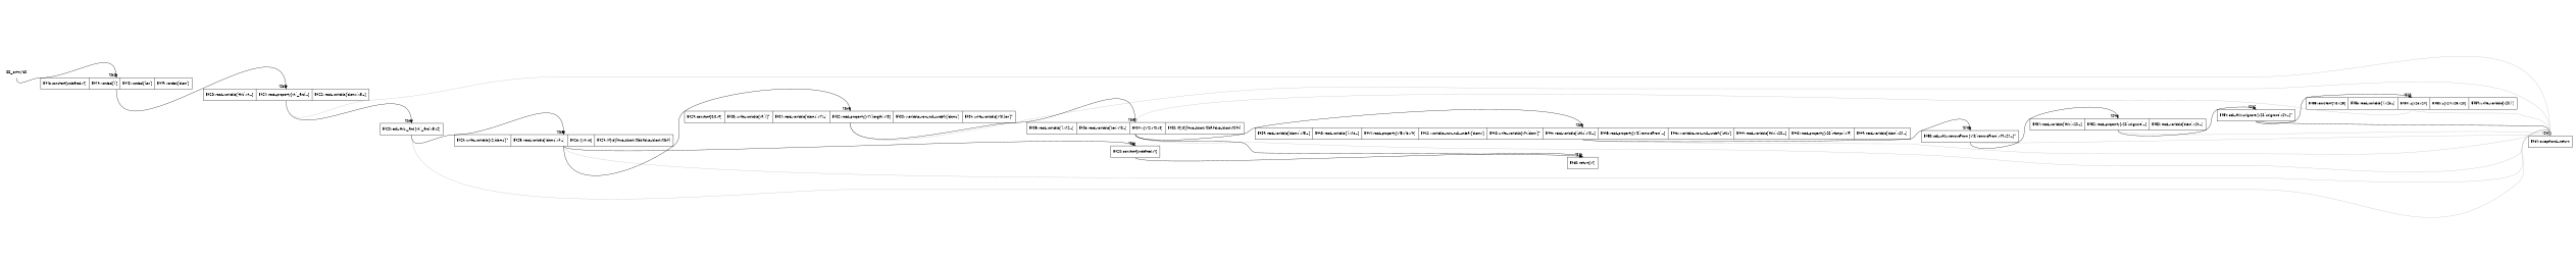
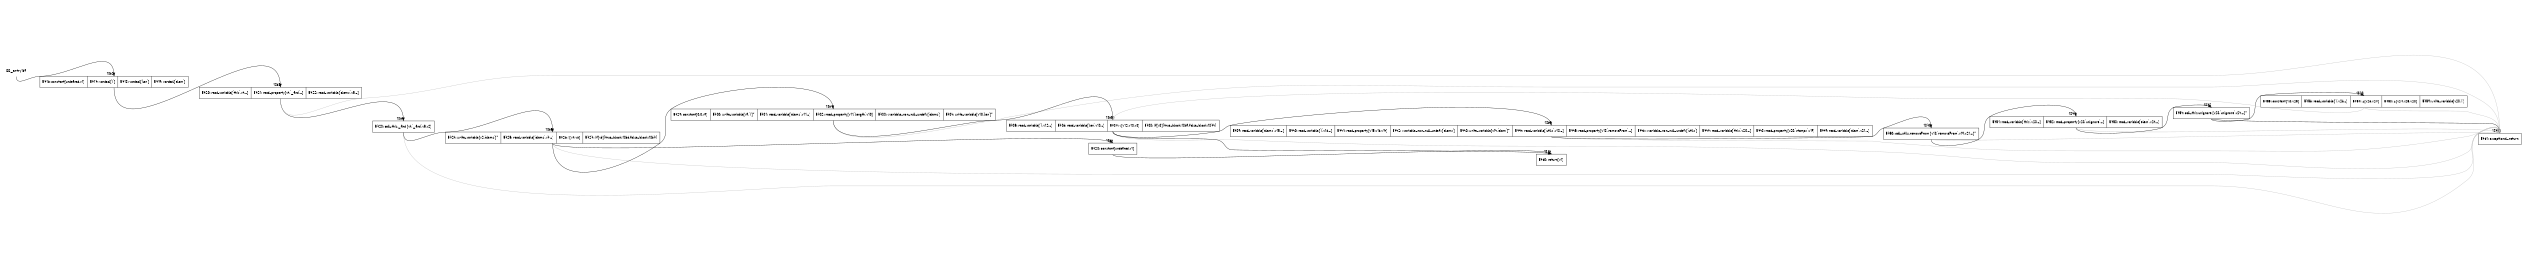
  digraph {
    fontname="Patrick Hand"
    rankdir=LR
    node [fontname="Patrick Hand" shape=record]
    edge [fontname="Patrick Hand" headport=n tailport=s]
-   BB_entry169 [shape=none label=BB_entry163]
+   BB_entry169 [shape=none]
    n2 [label="{5716: constant[undefined,v1]|5717: vardecl['i']|5718: vardecl['len']|5719: vardecl['elem']}"]
    n3 [label="{5720: read-variable['this',v4,-]|5721: read-property[v4,'_find',-]|5722: read-variable['elems',v5,-]}"]
    n4 [label="{5723: call-this._find [v4,'_find',v5,v2]}"]
    n5 [label="{5761: exceptional-return}"]
    n6 [label="{5724: write-variable[v2,'elems']*|5725: read-variable['elems',v7,-]|5726: ![v7,v6]|5727: if[v6](true-block:1866,false-block:1867)}"]
    n7 [label="{5728: constant[undefined,v1]}"]
    n8 [label="{5729: constant[0.0,v9]|5730: write-variable[v9,'i']*|5731: read-variable['elems',v11,-]|5732: read-property[v11,'length',v10]|5733: \<variable-non-null-undef\>['elems']|5734: write-variable[v10,'len']*}"]
    n9 [label="{5760: return[v1]}"]
    n10 [label="{5735: read-variable['i',v12,-]|5736: read-variable['len',v13,-]|5737: \<[v12,v13,v8]|5738: if[v8](true-block:1869,false-block:1874)}"]
    n11 [label="{5739: read-variable['elems',v15,-]|5740: read-variable['i',v16,-]|5741: read-property[v15,v16,v14]|5742: \<variable-non-null-undef\>['elems']|5743: write-variable[v14,'elem']*|5744: read-variable['utils',v18,-]|5745: read-property[v18,'removeFrom',-]|5746: \<variable-non-null-undef\>['utils']|5747: read-variable['this',v20,-]|5748: read-property[v20,'stamps',v19]|5749: read-variable['elem',v21,-]}"]
    n12 [label="{5750: call-utils.removeFrom [v18,'removeFrom',v19,v21,-]*}"]
    n13 [label="{5751: read-variable['this',v23,-]|5752: read-property[v23,'unignore',-]|5753: read-variable['elem',v24,-]}"]
    n14 [label="{5754: call-this.unignore [v23,'unignore',v24,-]*}"]
    n15 [label="{5755: constant[1.0,v25]|5756: read-variable['i',v26,-]|5757: +[v26,v27]|5758: +[v27,v25,v28]|5759: write-variable[v28,'i']}"]
    BB_entry169 -> n2 [headlabel="    1862"]
    n2 -> n3 [headlabel="      1863"]
    n3 -> n4 [headlabel="      1864"]
    n3 -> n5 [color=gray headlabel="      1875"]
    n4 -> n5 [color=gray]
    n4 -> n6 [headlabel="      1865"]
    n6 -> n5 [color=gray]
    n6 -> n7 [headlabel="      1866"]
    n6 -> n8 [headlabel="      1867"]
    n7 -> n9 [headlabel="      1874"]
    n8 -> n5 [color=gray]
    n8 -> n10 [headlabel="      1868"]
    n10 -> n5 [color=gray]
    n10 -> n9
    n10 -> n11 [headlabel="      1869"]
    n11 -> n5 [color=gray]
    n11 -> n12 [headlabel="      1870"]
    n12 -> n5 [color=gray]
    n12 -> n13 [headlabel="      1871"]
    n13 -> n5 [color=gray]
    n13 -> n14 [headlabel="      1872"]
    n14 -> n5 [color=black]
    n14 -> n15 [headlabel="      1873"]
    n15 -> n5 [color=gray]
    n15 -> n10 [color=gray]
  }
